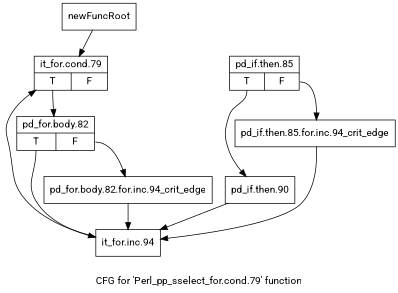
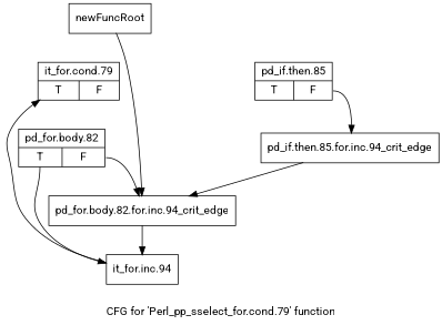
  digraph {
    fontname=Roboto
    label="CFG for 'Perl_pp_sselect_for.cond.79' function"
    node [fontname=Roboto shape=record]
    edge [fontname=Roboto]
    n1 [label="{newFuncRoot}"]
    n2 [label="{it_for.cond.79|{<s0>T|<s1>F}}"]
    n3 [label="{pd_for.body.82|{<s0>T|<s1>F}}"]
    n4 [label="{pd_for.body.82.for.inc.94_crit_edge}"]
    n5 [label="{it_for.inc.94}"]
    n6 [label="{pd_if.then.85|{<s0>T|<s1>F}}"]
-   n7 [label="{pd_if.then.90}"]
    n8 [label="{pd_if.then.85.for.inc.94_crit_edge}"]
-   n1 -> n2
-   n2 -> n3 [tailport=s0]
+   n1 -> n4
    n3 -> n4 [tailport=s1]
    n3 -> n5 [tailport=s0]
    n4 -> n5
    n5 -> n2
-   n6 -> n7 [tailport=s0]
    n6 -> n8 [tailport=s1]
-   n7 -> n5
-   n8 -> n5
+   n8 -> n4
  }
